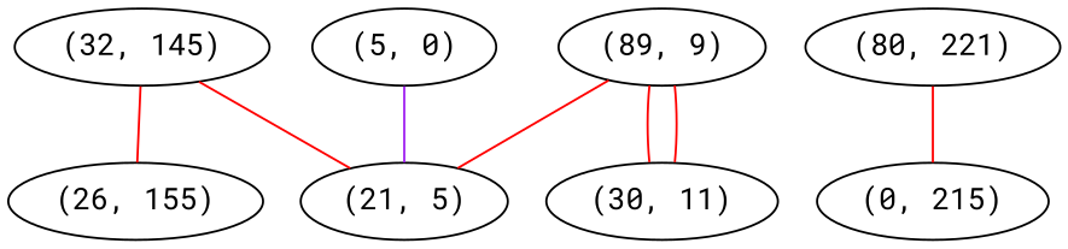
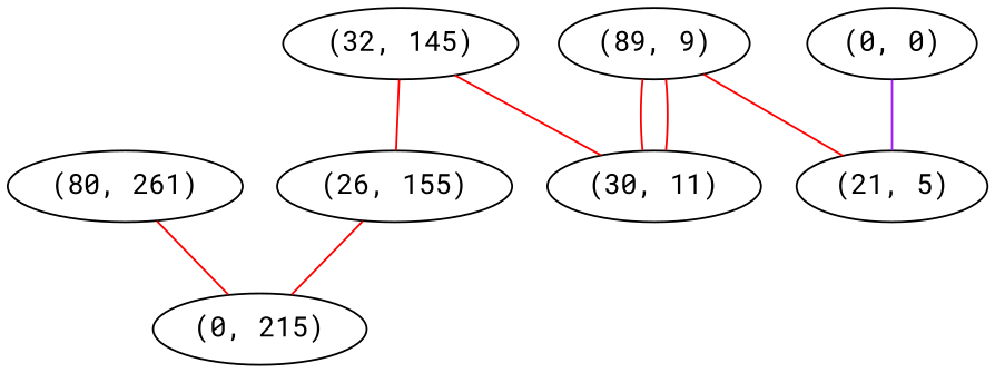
  graph {
    fontname="Roboto Mono"
    node [fontname="Roboto Mono"]
    edge [color=red fontname="Roboto Mono" weight=1]
    n1 [label="(26, 155)"]
    "(32, 145)"
    "(30, 11)"
    n4 [label="(0, 215)"]
-   "(0, 0)" [label="(5, 0)"]
+   "(0, 0)"
    "(21, 5)"
-   "(80, 261)" [label="(80, 221)"]
+   "(80, 261)"
    n8 [label="(89, 9)"]
+   n1 -- n4
    "(32, 145)" -- n1
-   "(32, 145)" -- "(21, 5)"
+   "(32, 145)" -- "(30, 11)"
    "(0, 0)" -- "(21, 5)" [color=purple weight=4]
    "(80, 261)" -- n4
    n8 -- "(30, 11)"
    n8 -- "(30, 11)"
    n8 -- "(21, 5)"
  }
